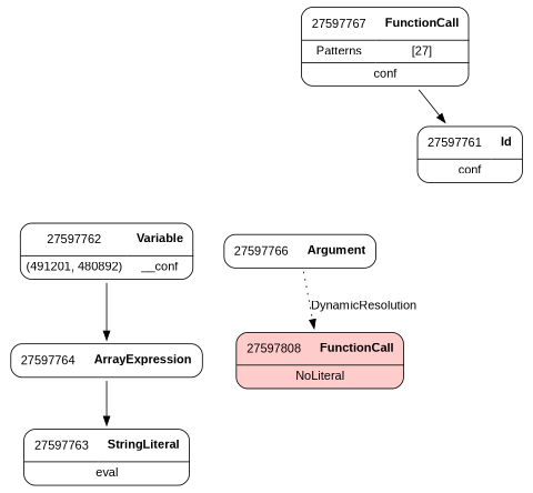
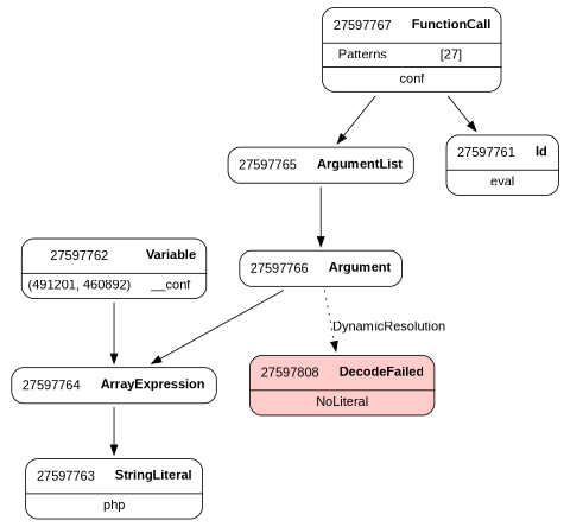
  digraph {
    fontname="Liberation Sans"
    node [fontname="Liberation Sans" shape=none]
    edge [fontname="Liberation Sans" weight=2]
+   n1 [label=<<TABLE border='1' cellspacing='0' cellpadding='10' style='rounded' ><TR><TD border='0'>27597765</TD><TD border='0'><B>ArgumentList</B></TD></TR></TABLE>>]
    n2 [label=<<TABLE border='1' cellspacing='0' cellpadding='10' style='rounded' ><TR><TD border='0'>27597766</TD><TD border='0'><B>Argument</B></TD></TR></TABLE>>]
    n3 [label=<<TABLE border='1' cellspacing='0' cellpadding='10' style='rounded' ><TR><TD border='0'>27597764</TD><TD border='0'><B>ArrayExpression</B></TD></TR></TABLE>>]
-   n4 [label=<<TABLE border='1' cellspacing='0' cellpadding='10' style='rounded' bgcolor='#FFCCCC' ><TR><TD border='0'>27597808</TD><TD border='0'><B>FunctionCall</B></TD></TR><HR/><TR><TD border='0' cellpadding='5' colspan='2'>NoLiteral</TD></TR></TABLE>>]
-   n5 [label=<<TABLE border='1' cellspacing='0' cellpadding='10' style='rounded' ><TR><TD border='0'>27597763</TD><TD border='0'><B>StringLiteral</B></TD></TR><HR/><TR><TD border='0' cellpadding='5' colspan='2'>eval</TD></TR></TABLE>>]
-   n6 [label=<<TABLE border='1' cellspacing='0' cellpadding='10' style='rounded' ><TR><TD border='0'>27597762</TD><TD border='0'><B>Variable</B></TD></TR><HR/><TR><TD border='0' cellpadding='5'>(491201, 480892)</TD><TD border='0' cellpadding='5'>__conf</TD></TR></TABLE>>]
+   n4 [label=<<TABLE border='1' cellspacing='0' cellpadding='10' style='rounded' bgcolor='#FFCCCC' ><TR><TD border='0'>27597808</TD><TD border='0'><B>DecodeFailed</B></TD></TR><HR/><TR><TD border='0' cellpadding='5' colspan='2'>NoLiteral</TD></TR></TABLE>>]
+   n5 [label=<<TABLE border='1' cellspacing='0' cellpadding='10' style='rounded' ><TR><TD border='0'>27597763</TD><TD border='0'><B>StringLiteral</B></TD></TR><HR/><TR><TD border='0' cellpadding='5' colspan='2'>php</TD></TR></TABLE>>]
+   n6 [label=<<TABLE border='1' cellspacing='0' cellpadding='10' style='rounded' ><TR><TD border='0'>27597762</TD><TD border='0'><B>Variable</B></TD></TR><HR/><TR><TD border='0' cellpadding='5'>(491201, 460892)</TD><TD border='0' cellpadding='5'>__conf</TD></TR></TABLE>>]
    n7 [label=<<TABLE border='1' cellspacing='0' cellpadding='10' style='rounded' ><TR><TD border='0'>27597767</TD><TD border='0'><B>FunctionCall</B></TD></TR><HR/><TR><TD border='0' cellpadding='5'>Patterns</TD><TD border='0' cellpadding='5'>[27]</TD></TR><HR/><TR><TD border='0' cellpadding='5' colspan='2'>conf</TD></TR></TABLE>>]
-   n8 [label=<<TABLE border='1' cellspacing='0' cellpadding='10' style='rounded' ><TR><TD border='0'>27597761</TD><TD border='0'><B>Id</B></TD></TR><HR/><TR><TD border='0' cellpadding='5' colspan='2'>conf</TD></TR></TABLE>>]
+   n8 [label=<<TABLE border='1' cellspacing='0' cellpadding='10' style='rounded' ><TR><TD border='0'>27597761</TD><TD border='0'><B>Id</B></TD></TR><HR/><TR><TD border='0' cellpadding='5' colspan='2'>eval</TD></TR></TABLE>>]
+   n1 -> n2
+   n2 -> n3
    n2 -> n4 [label=DynamicResolution style=dotted weight=""]
    n3 -> n5
    n6 -> n3
+   n7 -> n1
    n7 -> n8
  }
